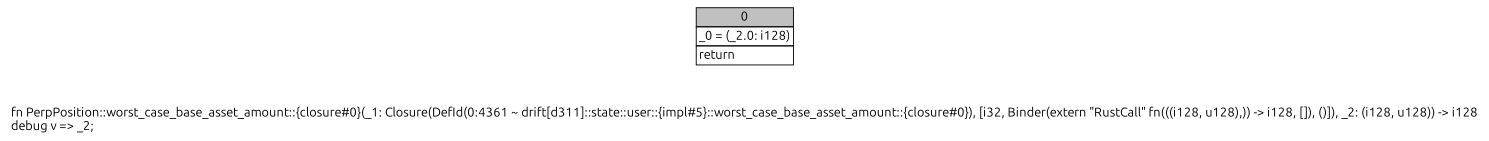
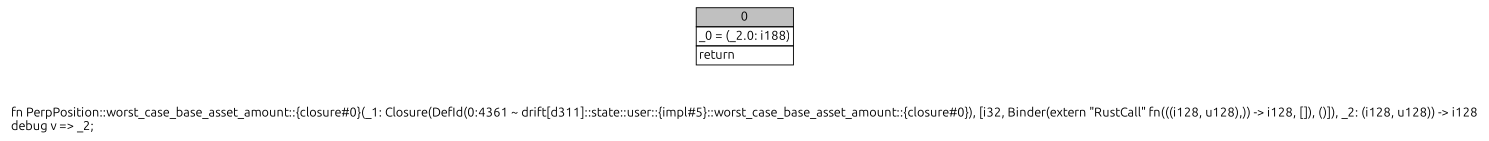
  digraph {
    fontname=Ubuntu
    label=<fn PerpPosition::worst_case_base_asset_amount::{closure#0}(_1: Closure(DefId(0:4361 ~ drift[d311]::state::user::{impl#5}::worst_case_base_asset_amount::{closure#0}), [i32, Binder(extern &quot;RustCall&quot; fn(((i128, u128),)) -&gt; i128, []), ()]), _2: (i128, u128)) -&gt; i128<br align="left"/>debug v =&gt; _2;<br align="left"/>>
-   n1 [fontname=Ubuntu label=<<table border="0" cellborder="1" cellspacing="0"><tr><td bgcolor="gray" align="center" colspan="1">0</td></tr><tr><td align="left" balign="left">_0 = (_2.0: i128)<br/></td></tr><tr><td align="left">return</td></tr></table>> shape=none]
+   n1 [fontname=Ubuntu label=<<table border="0" cellborder="1" cellspacing="0"><tr><td bgcolor="gray" align="center" colspan="1">0</td></tr><tr><td align="left" balign="left">_0 = (_2.0: i188)<br/></td></tr><tr><td align="left">return</td></tr></table>> shape=none]
  }
